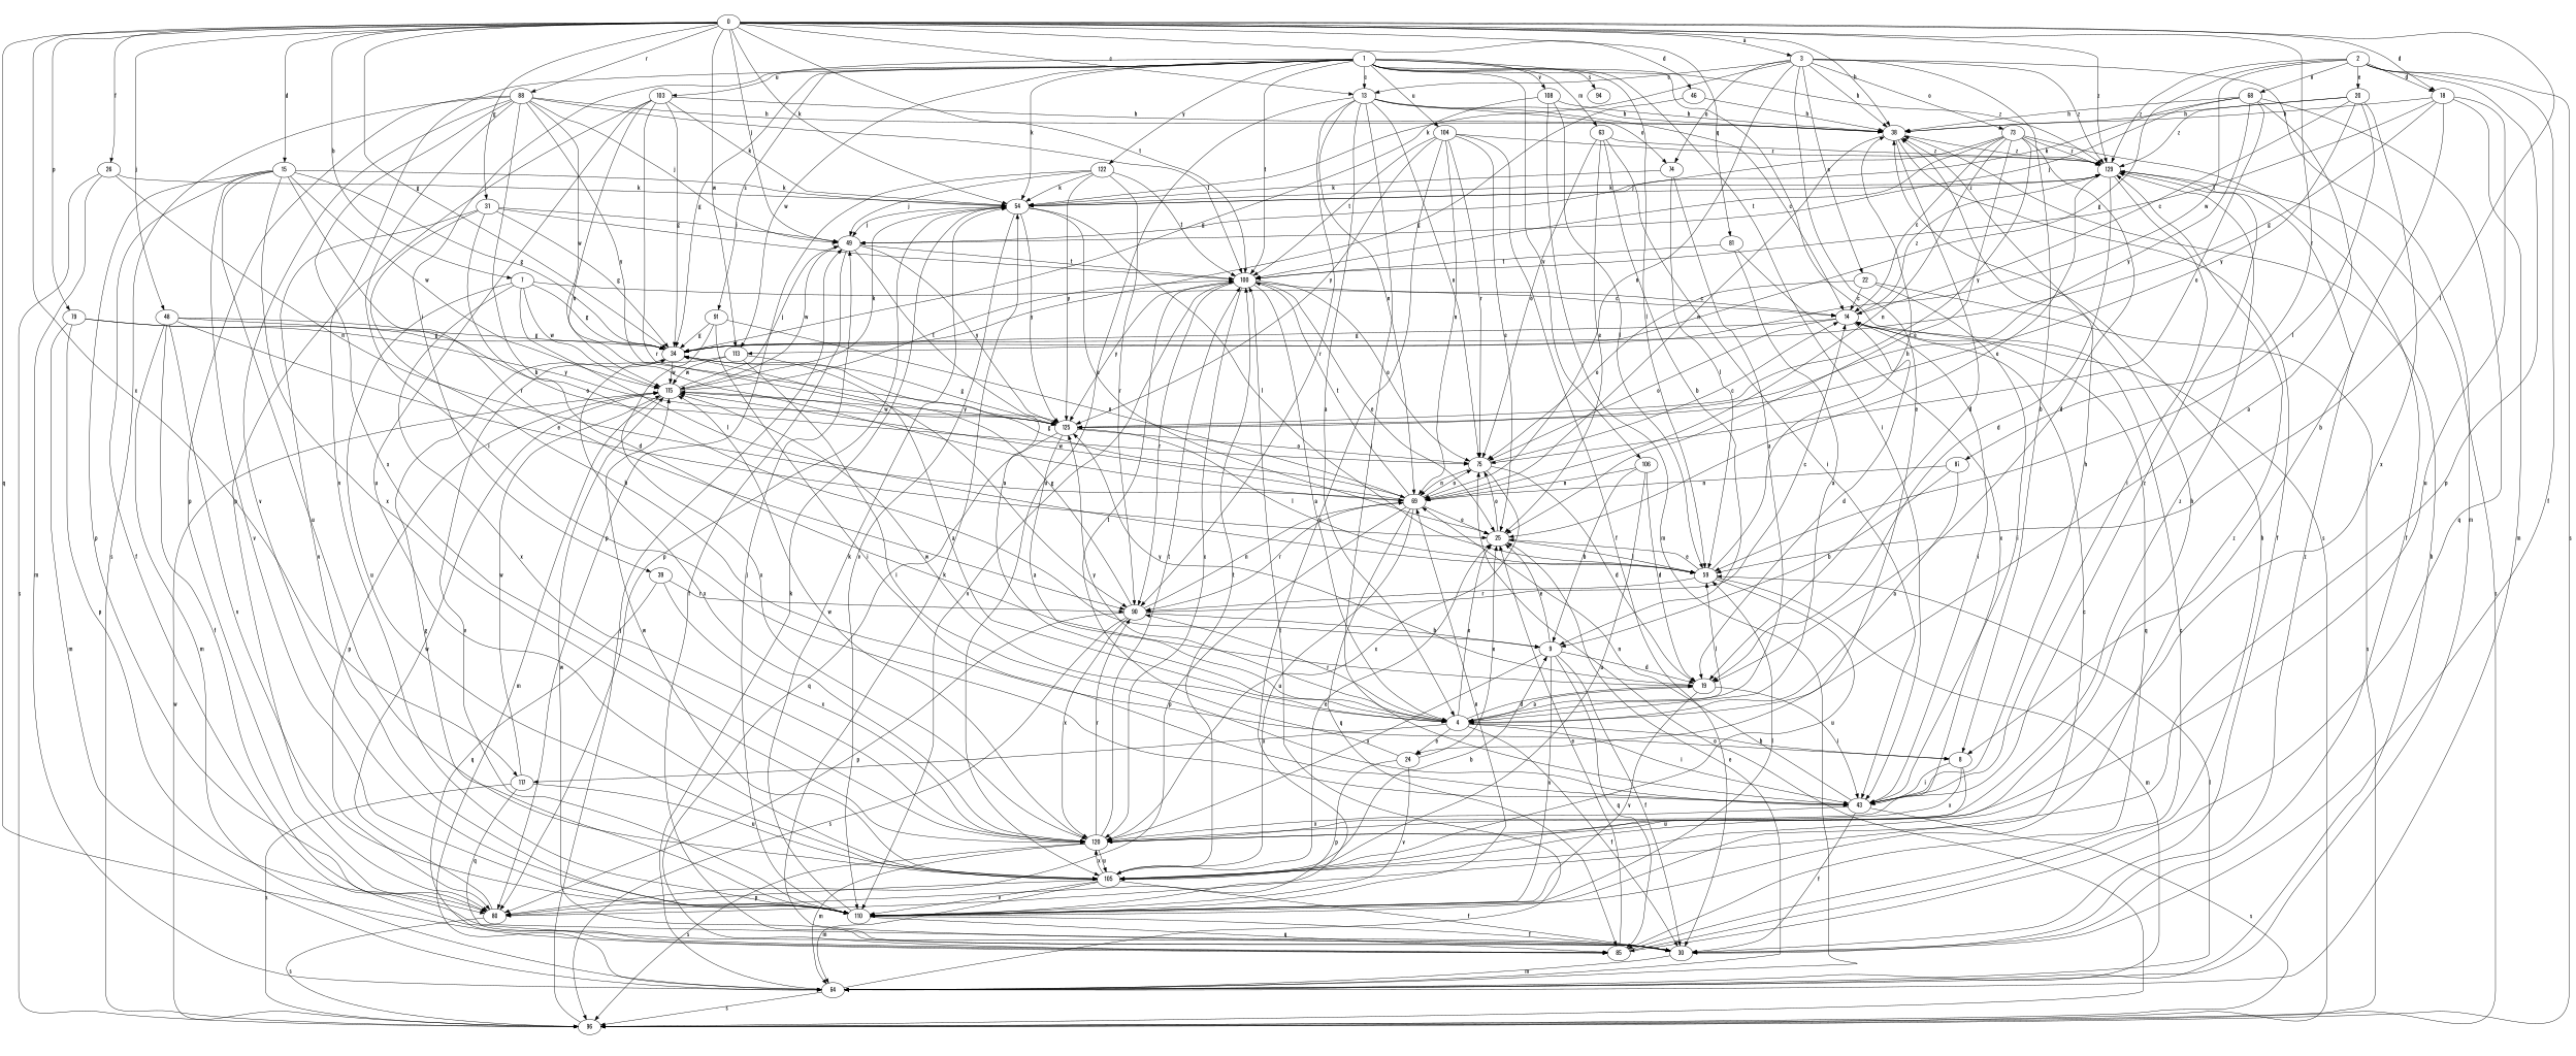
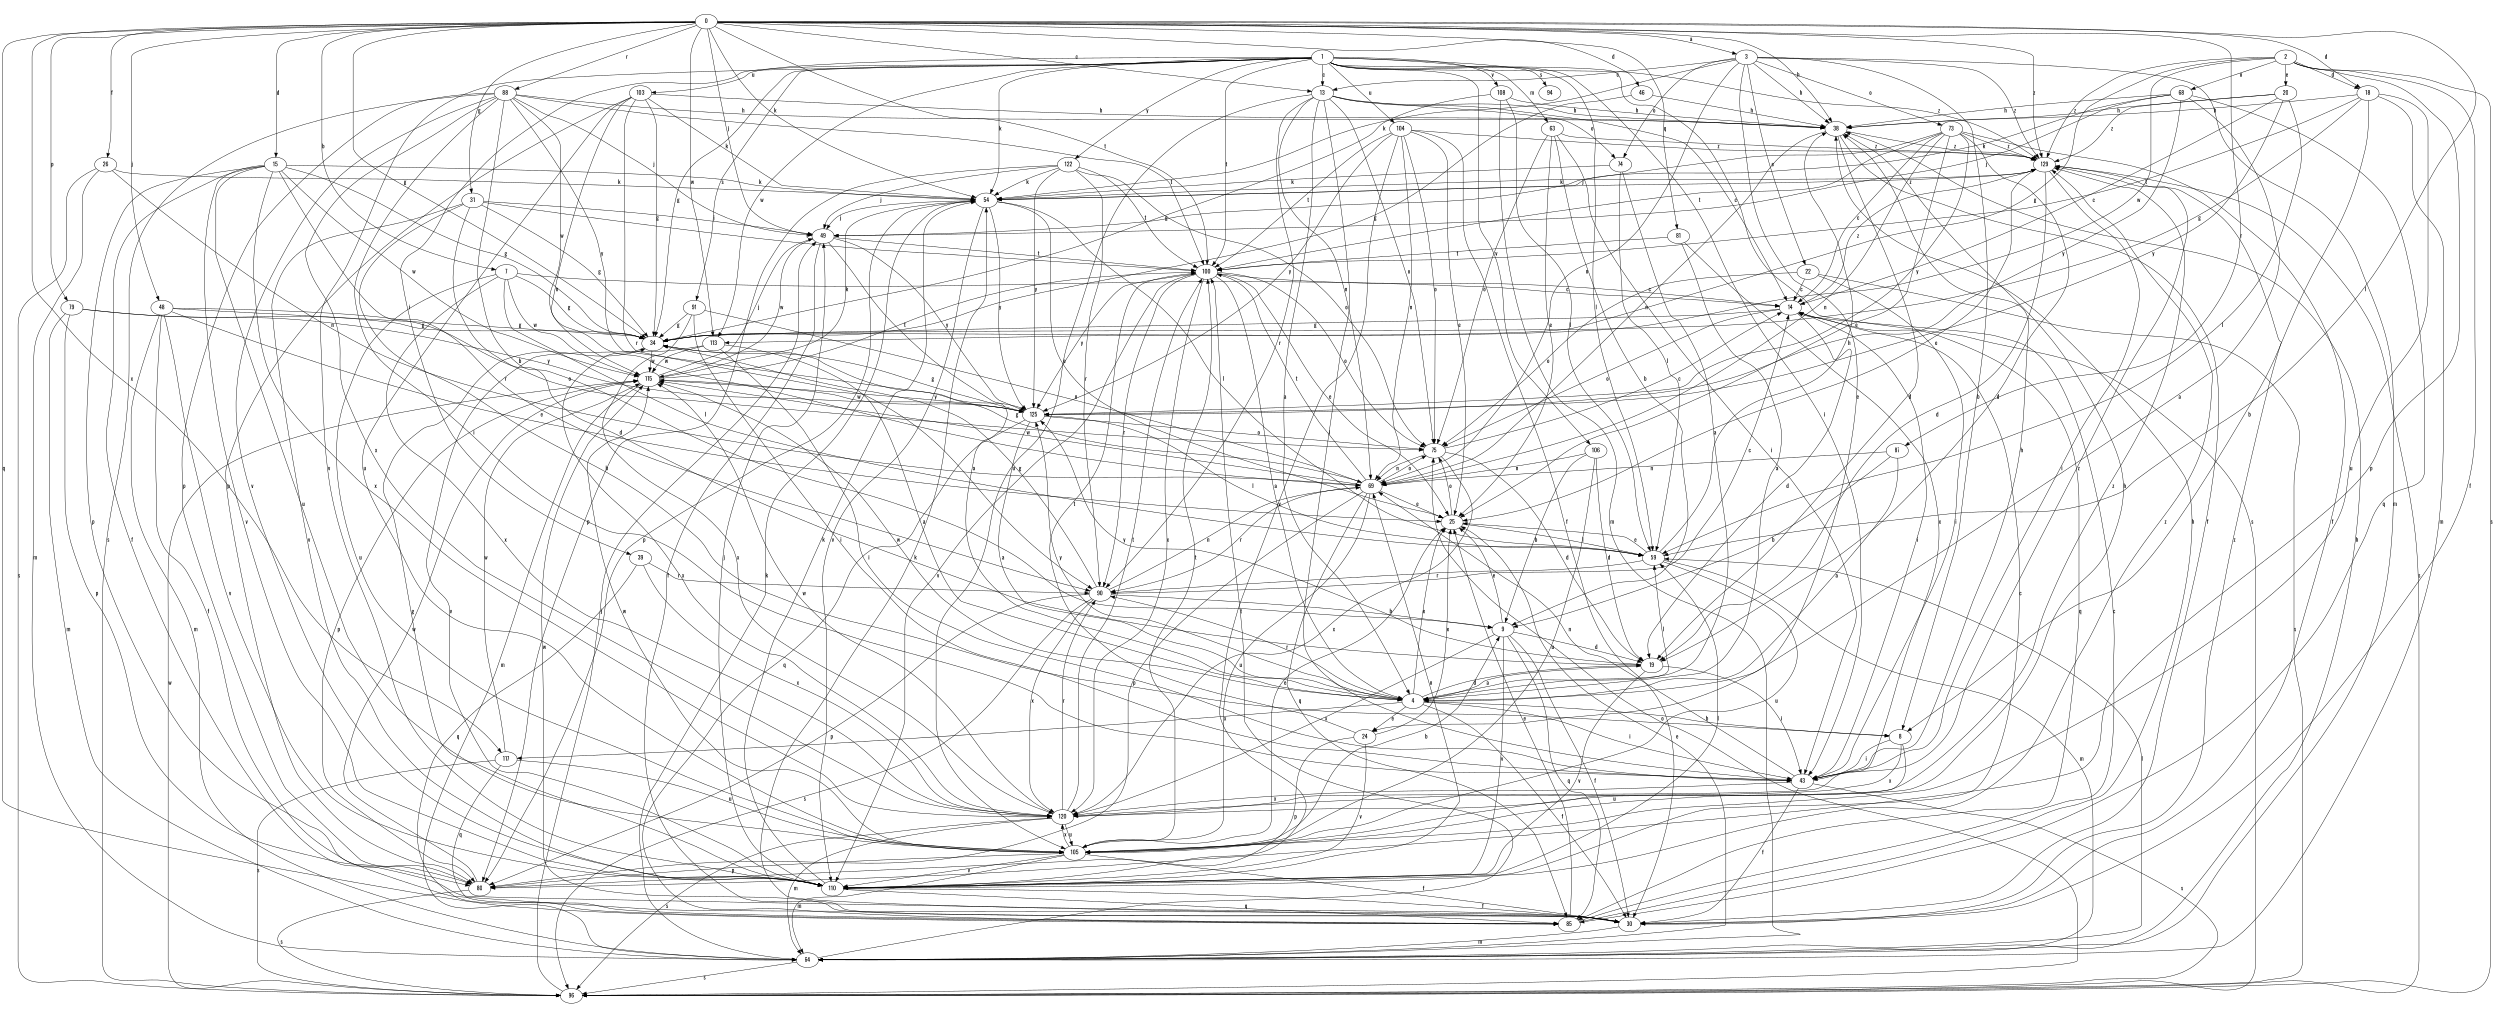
  strict digraph {
    fontname=Oswald
    node [fontname=Oswald]
    edge [fontname=Oswald]
    0
    3
    7
    13
    15
    18
    26
    31
    34
    38
    46
    48
    49
    54
    59
    79
    81
    85
    87
    88
    100
    113
    117
    129
    8
    22
    24
    64
    69
    73
    74
    115
    14
    105
    120
    43
    4
    90
    75
    110
    30
    80
    96
    19
    25
    125
    9
    1
    39
    63
    91
    94
    103
    104
    106
    108
    122
    2
    20
    68
    0 -> 3 [label=a]
    0 -> 7 [label=b]
    0 -> 13 [label=c]
    0 -> 15 [label=d]
    0 -> 18 [label=d]
    0 -> 26 [label=f]
    0 -> 31 [label=g]
    0 -> 34 [label=g]
    0 -> 38 [label=h]
    0 -> 46 [label=d]
    0 -> 48 [label=j]
    0 -> 49 [label=j]
    0 -> 54 [label=k]
    0 -> 59 [label=l]
    0 -> 79 [label=p]
    0 -> 81 [label=q]
    0 -> 85 [label=q]
    0 -> 87 [label=r]
    0 -> 88 [label=r]
    0 -> 100 [label=t]
    0 -> 113 [label=w]
    0 -> 117 [label=x]
    0 -> 129 [label=z]
    3 -> 13 [label=c]
    3 -> 38 [label=h]
    3 -> 54 [label=k]
    3 -> 129 [label=z]
    3 -> 8 [label=b]
    3 -> 22 [label=e]
    3 -> 24 [label=e]
    3 -> 64 [label=m]
    3 -> 69 [label=n]
    3 -> 73 [label=o]
    3 -> 74 [label=o]
    7 -> 34 [label=g]
    7 -> 59 [label=l]
    7 -> 115 [label=w]
    7 -> 14 [label=c]
    7 -> 105 [label=u]
    7 -> 120 [label=x]
    13 -> 38 [label=h]
    13 -> 69 [label=n]
    13 -> 74 [label=o]
    13 -> 14 [label=c]
    13 -> 105 [label=u]
    13 -> 43 [label=i]
    13 -> 4 [label=a]
    13 -> 90 [label=r]
    13 -> 75 [label=o]
    15 -> 34 [label=g]
    15 -> 54 [label=k]
    15 -> 115 [label=w]
    15 -> 105 [label=u]
    15 -> 120 [label=x]
    15 -> 90 [label=r]
    15 -> 110 [label=v]
    15 -> 30 [label=f]
    15 -> 80 [label=p]
    18 -> 34 [label=g]
    18 -> 38 [label=h]
    18 -> 100 [label=t]
    18 -> 8 [label=b]
    18 -> 64 [label=m]
    18 -> 105 [label=u]
    26 -> 54 [label=k]
    26 -> 64 [label=m]
    26 -> 69 [label=n]
    26 -> 96 [label=s]
    31 -> 34 [label=g]
    31 -> 49 [label=j]
    31 -> 100 [label=t]
    31 -> 8 [label=b]
    31 -> 110 [label=v]
    31 -> 19 [label=d]
    34 -> 115 [label=w]
    34 -> 120 [label=x]
    38 -> 129 [label=z]
    38 -> 69 [label=n]
    38 -> 30 [label=f]
    38 -> 19 [label=d]
    46 -> 34 [label=g]
    46 -> 38 [label=h]
    48 -> 34 [label=g]
    48 -> 64 [label=m]
    48 -> 75 [label=o]
    48 -> 110 [label=v]
    48 -> 30 [label=f]
    48 -> 25 [label=e]
    49 -> 100 [label=t]
    49 -> 115 [label=w]
    49 -> 4 [label=a]
    49 -> 30 [label=f]
    49 -> 125 [label=y]
    54 -> 49 [label=j]
    54 -> 59 [label=l]
    54 -> 129 [label=z]
    54 -> 110 [label=v]
    54 -> 80 [label=p]
    54 -> 25 [label=e]
    54 -> 125 [label=y]
    59 -> 38 [label=h]
    59 -> 64 [label=m]
    59 -> 105 [label=u]
    59 -> 90 [label=r]
    59 -> 25 [label=e]
    79 -> 34 [label=g]
    79 -> 64 [label=m]
    79 -> 80 [label=p]
    79 -> 125 [label=y]
    81 -> 100 [label=t]
    81 -> 120 [label=x]
    81 -> 4 [label=a]
    85 -> 38 [label=h]
    85 -> 14 [label=c]
    85 -> 25 [label=e]
    87 -> 69 [label=n]
    87 -> 4 [label=a]
    87 -> 9 [label=b]
    88 -> 38 [label=h]
    88 -> 49 [label=j]
    88 -> 100 [label=t]
    88 -> 115 [label=w]
    88 -> 120 [label=x]
    88 -> 43 [label=i]
    88 -> 110 [label=v]
    88 -> 80 [label=p]
    88 -> 96 [label=s]
    88 -> 125 [label=y]
    88 -> 9 [label=b]
    100 -> 14 [label=c]
    100 -> 120 [label=x]
    100 -> 4 [label=a]
    100 -> 90 [label=r]
    100 -> 75 [label=o]
    100 -> 110 [label=v]
    100 -> 25 [label=e]
    100 -> 125 [label=y]
    113 -> 115 [label=w]
    113 -> 43 [label=i]
    113 -> 4 [label=a]
    113 -> 110 [label=v]
    117 -> 85 [label=q]
    117 -> 115 [label=w]
    117 -> 105 [label=u]
    117 -> 96 [label=s]
    129 -> 54 [label=k]
    129 -> 43 [label=i]
    129 -> 96 [label=s]
    129 -> 19 [label=d]
    129 -> 25 [label=e]
    8 -> 105 [label=u]
    8 -> 120 [label=x]
    8 -> 43 [label=i]
    22 -> 14 [label=c]
    22 -> 43 [label=i]
    22 -> 75 [label=o]
    22 -> 96 [label=s]
    24 -> 100 [label=t]
    24 -> 110 [label=v]
    24 -> 80 [label=p]
    24 -> 25 [label=e]
    64 -> 38 [label=h]
    64 -> 54 [label=k]
    64 -> 59 [label=l]
    64 -> 100 [label=t]
    64 -> 96 [label=s]
    64 -> 25 [label=e]
    69 -> 34 [label=g]
    69 -> 85 [label=q]
    69 -> 100 [label=t]
    69 -> 115 [label=w]
    69 -> 105 [label=u]
    69 -> 90 [label=r]
    69 -> 75 [label=o]
    69 -> 80 [label=p]
    69 -> 25 [label=e]
    73 -> 49 [label=j]
    73 -> 100 [label=t]
    73 -> 129 [label=z]
    73 -> 69 [label=n]
    73 -> 14 [label=c]
    73 -> 30 [label=f]
    73 -> 19 [label=d]
    73 -> 25 [label=e]
    73 -> 125 [label=y]
    74 -> 54 [label=k]
    74 -> 59 [label=l]
    74 -> 4 [label=a]
    115 -> 49 [label=j]
    115 -> 54 [label=k]
    115 -> 100 [label=t]
    115 -> 64 [label=m]
    115 -> 80 [label=p]
    115 -> 125 [label=y]
    14 -> 34 [label=g]
    14 -> 85 [label=q]
    14 -> 129 [label=z]
    14 -> 43 [label=i]
    14 -> 75 [label=o]
    14 -> 19 [label=d]
    105 -> 38 [label=h]
    105 -> 100 [label=t]
    105 -> 64 [label=m]
    105 -> 115 [label=w]
    105 -> 120 [label=x]
    105 -> 110 [label=v]
    105 -> 30 [label=f]
    105 -> 80 [label=p]
    105 -> 25 [label=e]
    105 -> 9 [label=b]
    120 -> 100 [label=t]
    120 -> 129 [label=z]
    120 -> 64 [label=m]
    120 -> 115 [label=w]
    120 -> 105 [label=u]
    120 -> 90 [label=r]
    120 -> 96 [label=s]
    43 -> 38 [label=h]
    43 -> 129 [label=z]
    43 -> 69 [label=n]
    43 -> 120 [label=x]
    43 -> 30 [label=f]
    43 -> 96 [label=s]
    4 -> 59 [label=l]
    4 -> 117 [label=x]
    4 -> 8 [label=b]
    4 -> 24 [label=e]
    4 -> 115 [label=w]
    4 -> 43 [label=i]
    4 -> 90 [label=r]
    4 -> 30 [label=f]
    4 -> 19 [label=d]
    4 -> 25 [label=e]
    4 -> 125 [label=y]
    90 -> 34 [label=g]
    90 -> 69 [label=n]
    90 -> 14 [label=c]
    90 -> 120 [label=x]
    90 -> 80 [label=p]
    90 -> 96 [label=s]
    90 -> 9 [label=b]
    75 -> 69 [label=n]
    75 -> 14 [label=c]
    75 -> 120 [label=x]
    75 -> 19 [label=d]
    110 -> 34 [label=g]
    110 -> 49 [label=j]
    110 -> 54 [label=k]
    110 -> 59 [label=l]
    110 -> 85 [label=q]
    110 -> 129 [label=z]
    110 -> 69 [label=n]
    110 -> 14 [label=c]
    110 -> 30 [label=f]
    30 -> 54 [label=k]
    30 -> 129 [label=z]
    30 -> 64 [label=m]
    30 -> 115 [label=w]
    80 -> 115 [label=w]
    80 -> 96 [label=s]
    96 -> 49 [label=j]
    96 -> 115 [label=w]
    96 -> 75 [label=o]
    19 -> 43 [label=i]
    19 -> 4 [label=a]
    19 -> 110 [label=v]
    19 -> 125 [label=y]
    25 -> 59 [label=l]
    25 -> 75 [label=o]
    125 -> 34 [label=g]
    125 -> 59 [label=l]
    125 -> 85 [label=q]
    125 -> 115 [label=w]
    125 -> 4 [label=a]
    125 -> 75 [label=o]
    9 -> 85 [label=q]
    9 -> 120 [label=x]
    9 -> 110 [label=v]
    9 -> 30 [label=f]
    9 -> 19 [label=d]
    9 -> 25 [label=e]
    1 -> 13 [label=c]
    1 -> 34 [label=g]
    1 -> 54 [label=k]
    1 -> 59 [label=l]
    1 -> 100 [label=t]
    1 -> 113 [label=w]
    1 -> 129 [label=z]
    1 -> 43 [label=i]
    1 -> 110 [label=v]
    1 -> 96 [label=s]
    1 -> 39 [label=i]
    1 -> 63 [label=m]
    1 -> 91 [label=s]
    1 -> 94 [label=s]
    1 -> 103 [label=u]
    1 -> 104 [label=u]
    1 -> 106 [label=v]
    1 -> 108 [label=v]
    1 -> 122 [label=y]
    39 -> 85 [label=q]
    39 -> 120 [label=x]
    39 -> 90 [label=r]
    63 -> 129 [label=z]
    63 -> 43 [label=i]
    63 -> 75 [label=o]
    63 -> 25 [label=e]
    63 -> 9 [label=b]
    91 -> 34 [label=g]
    91 -> 69 [label=n]
    91 -> 120 [label=x]
    91 -> 43 [label=i]
    103 -> 34 [label=g]
    103 -> 38 [label=h]
    103 -> 54 [label=k]
    103 -> 69 [label=n]
    103 -> 105 [label=u]
    103 -> 90 [label=r]
    103 -> 80 [label=p]
    104 -> 100 [label=t]
    104 -> 129 [label=z]
    104 -> 69 [label=n]
-   104 -> 75 [label=r]
+   104 -> 75 [label=o]
    104 -> 110 [label=v]
    104 -> 30 [label=f]
    104 -> 25 [label=e]
    104 -> 125 [label=y]
    106 -> 69 [label=n]
    106 -> 105 [label=u]
    106 -> 19 [label=d]
    106 -> 9 [label=b]
    108 -> 34 [label=g]
    108 -> 38 [label=h]
    108 -> 59 [label=l]
    108 -> 64 [label=m]
    122 -> 49 [label=j]
    122 -> 54 [label=k]
    122 -> 100 [label=t]
    122 -> 90 [label=r]
    122 -> 80 [label=p]
    122 -> 125 [label=y]
    2 -> 18 [label=d]
    2 -> 34 [label=g]
    2 -> 113 [label=w]
    2 -> 129 [label=z]
    2 -> 30 [label=f]
    2 -> 80 [label=p]
    2 -> 96 [label=s]
    2 -> 20 [label=e]
    2 -> 68 [label=n]
    20 -> 38 [label=h]
    20 -> 59 [label=l]
    20 -> 129 [label=z]
    20 -> 14 [label=c]
-   20 -> 120 [label=x]
    20 -> 125 [label=y]
    68 -> 38 [label=h]
    68 -> 49 [label=j]
    68 -> 54 [label=k]
    68 -> 85 [label=q]
    68 -> 4 [label=a]
-   68 -> 75 [label=o]
+   122 -> 75 [label=o]
    68 -> 125 [label=y]
  }
